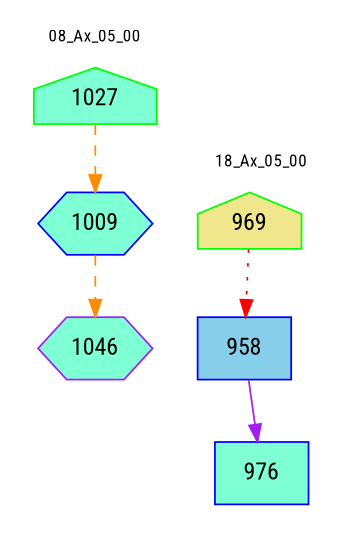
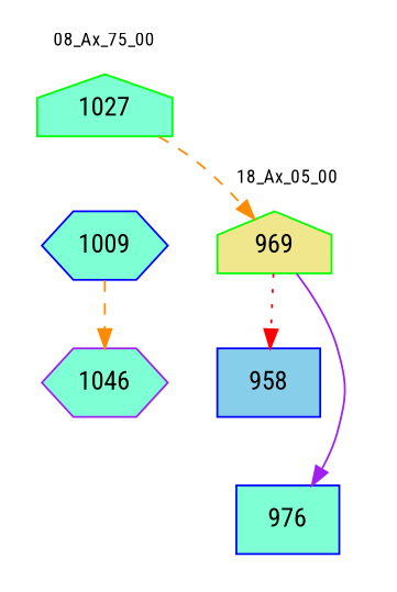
  digraph {
    fontname="Roboto Condensed"
    node [color=blue fillcolor=aquamarine fontname="Roboto Condensed" shape=house style=filled]
    edge [color=darkorange fontname="Roboto Condensed" style=dashed]
    n1 [color=green label=1027]
    n2 [label=1009 shape=hexagon]
    n3 [color=purple label=1046 shape=hexagon]
    n4 [color=green fillcolor=khaki label=969]
    n5 [fillcolor=skyblue label=958 shape=box]
    n6 [label=976 shape=box]
    subgraph cluster_1 {
      color=white
      fontsize=10
-     label="08_Ax_05_00"
+     label="08_Ax_75_00"
      n1
      n2
      n3
    }
    subgraph cluster_2 {
      color=white
      fontsize=10
      label="18_Ax_05_00"
      n4
      n5
      n6
    }
-   n1 -> n2
+   n1 -> n4
    n2 -> n3
    n4 -> n5 [color=red style=dotted]
-   n5 -> n6 [color=purple style=solid]
+   n4 -> n6 [color=purple style=solid]
  }
